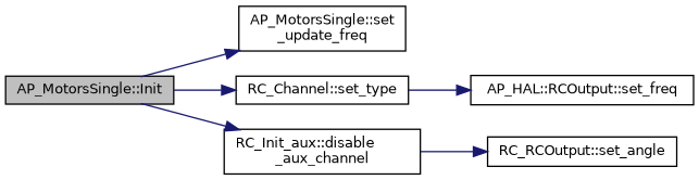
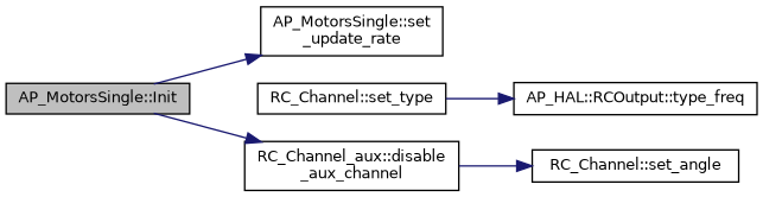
  digraph {
    rankdir=LR
    node [color=black fillcolor=white fontname=Helvetica fontsize=10 shape=record style=filled]
    edge [color=midnightblue fontname=Helvetica fontsize=10 labelfontname=Helvetica labelfontsize=10 style=solid]
    n1 [fillcolor=grey75 fontcolor=black height=0.2 label="AP_MotorsSingle::Init" width=0.4]
-   n2 [height=0.2 label="AP_MotorsSingle::set\l_update_freq" width=0.4]
+   n2 [height=0.2 label="AP_MotorsSingle::set\l_update_rate" width=0.4]
    n3 [height=0.2 label="RC_Channel::set_type" width=0.4]
-   n4 [height=0.2 label="RC_Init_aux::disable\l_aux_channel" width=0.4]
-   n5 [height=0.2 label="AP_HAL::RCOutput::set_freq" width=0.4]
-   n6 [height=0.2 label="RC_RCOutput::set_angle" width=0.4]
+   n4 [height=0.2 label="RC_Channel_aux::disable\l_aux_channel" width=0.4]
+   n5 [height=0.2 label="AP_HAL::RCOutput::type_freq" width=0.4]
+   n6 [height=0.2 label="RC_Channel::set_angle" width=0.4]
    n1 -> n2
-   n1 -> n3
    n1 -> n4
    n3 -> n5
    n4 -> n6
  }
